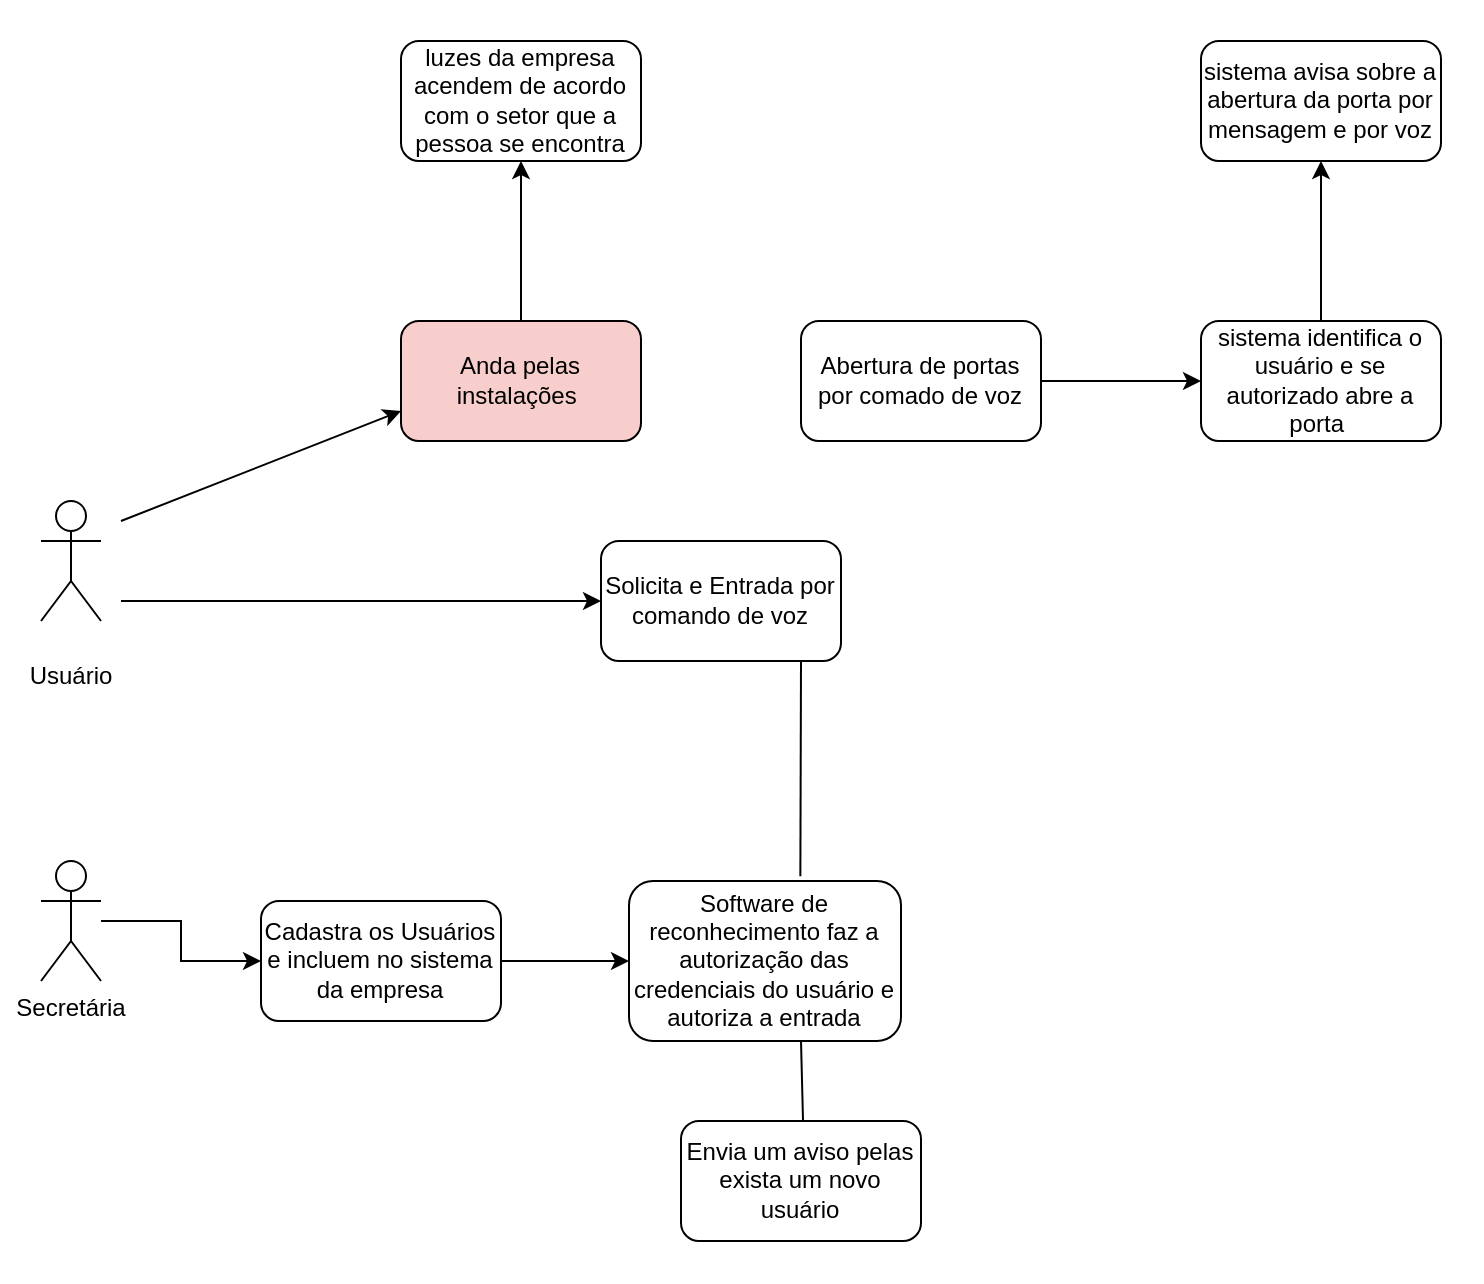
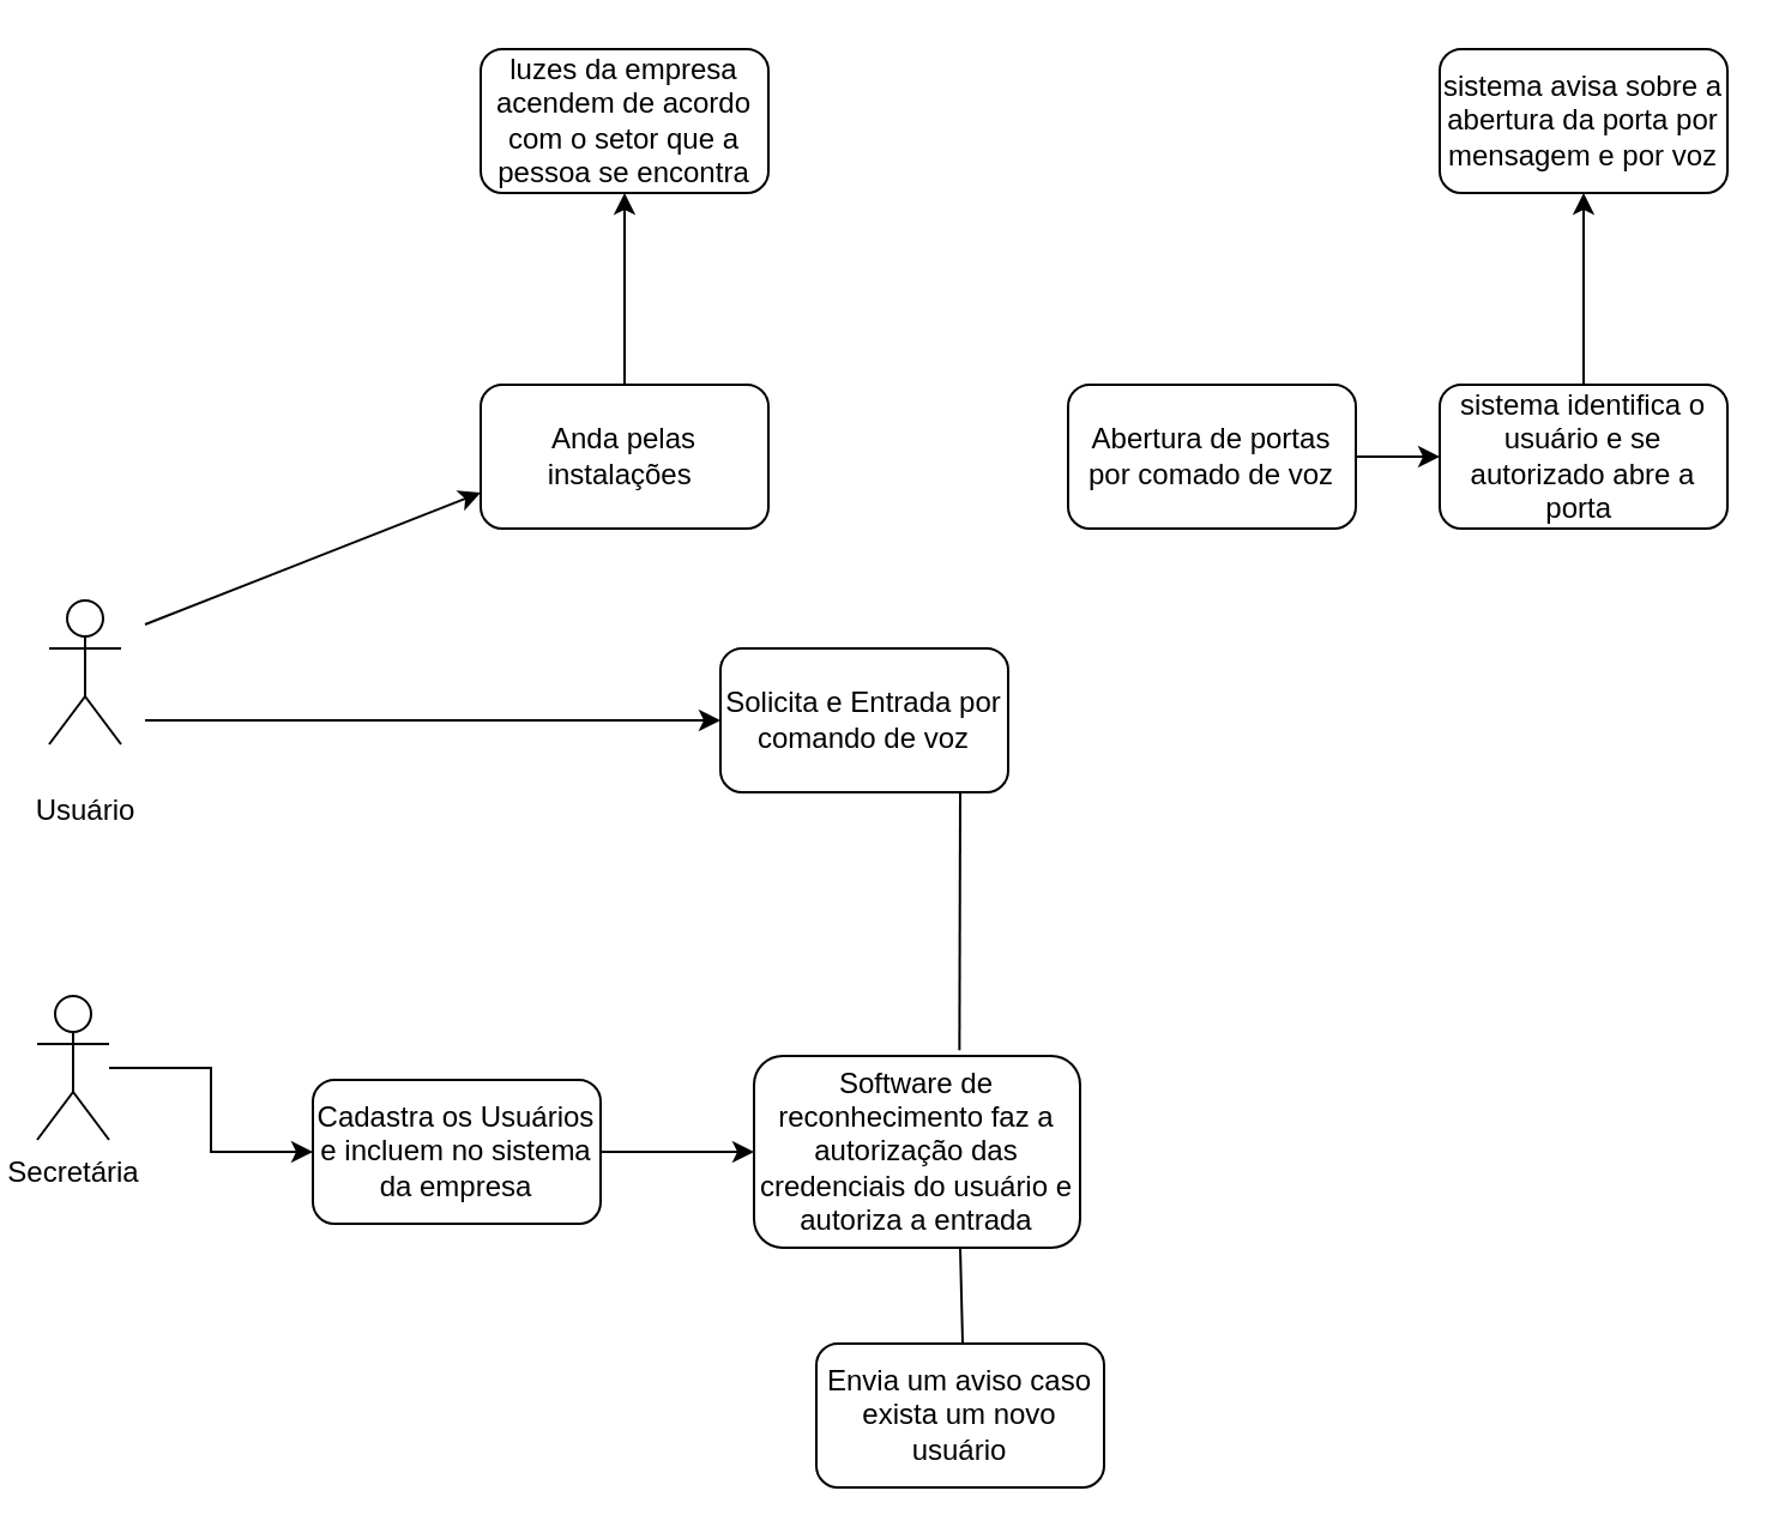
  <mxCell id="0" />
  <mxCell id="1" parent="0" />
  <mxCell id="2" value="&lt;br&gt;&lt;div&gt;Usuário&lt;/div&gt;" style="shape=umlActor;verticalLabelPosition=bottom;verticalAlign=top;html=1;direction=east;" vertex="1" parent="1"><mxGeometry x="20" y="250" width="30" height="60" as="geometry" /></mxCell>
  <mxCell id="3" value="" style="edgeStyle=orthogonalEdgeStyle;rounded=0;orthogonalLoop=1;jettySize=auto;html=1;" edge="1" parent="1" source="4" target="7"><mxGeometry relative="1" as="geometry" /></mxCell>
- <mxCell id="4" value="Secretária" style="shape=umlActor;verticalLabelPosition=bottom;verticalAlign=top;html=1;outlineConnect=0;" vertex="1" parent="1"><mxGeometry x="20" y="430" width="30" height="60" as="geometry" /></mxCell>
+ <mxCell id="4" value="Secretária" style="shape=umlActor;verticalLabelPosition=bottom;verticalAlign=top;html=1;outlineConnect=0;" vertex="1" parent="1"><mxGeometry x="15" y="415" width="30" height="60" as="geometry" /></mxCell>
  <mxCell id="5" value="" style="endArrow=classic;html=1;rounded=0;entryX=0;entryY=0.5;entryDx=0;entryDy=0;" edge="1" parent="1" target="9"><mxGeometry width="50" height="50" relative="1" as="geometry"><mxPoint x="60" y="300" as="sourcePoint" /><mxPoint x="200" y="300" as="targetPoint" /><Array as="points" /></mxGeometry></mxCell>
  <mxCell id="6" style="edgeStyle=orthogonalEdgeStyle;rounded=0;orthogonalLoop=1;jettySize=auto;html=1;" edge="1" parent="1" source="7" target="8"><mxGeometry relative="1" as="geometry"><mxPoint x="330" y="480" as="targetPoint" /></mxGeometry></mxCell>
  <mxCell id="7" value="Cadastra os Usuários e incluem no sistema da empresa" style="rounded=1;whiteSpace=wrap;html=1;" vertex="1" parent="1"><mxGeometry x="130" y="450" width="120" height="60" as="geometry" /></mxCell>
  <mxCell id="8" value="Software de reconhecimento faz a autorização das credenciais do usuário e autoriza a entrada" style="rounded=1;whiteSpace=wrap;html=1;" vertex="1" parent="1"><mxGeometry x="314" y="440" width="136" height="80" as="geometry" /></mxCell>
  <mxCell id="9" value="Solicita e Entrada por comando de voz" style="rounded=1;whiteSpace=wrap;html=1;" vertex="1" parent="1"><mxGeometry x="300" y="270" width="120" height="60" as="geometry" /></mxCell>
  <mxCell id="10" value="" style="endArrow=none;html=1;rounded=0;exitX=0.63;exitY=-0.029;exitDx=0;exitDy=0;exitPerimeter=0;" edge="1" parent="1" source="8"><mxGeometry width="50" height="50" relative="1" as="geometry"><mxPoint x="324" y="390" as="sourcePoint" /><mxPoint x="400" y="330" as="targetPoint" /></mxGeometry></mxCell>
  <mxCell id="11" value="" style="endArrow=none;html=1;rounded=0;entryX=1;entryY=1;entryDx=0;entryDy=0;exitX=0.842;exitY=0.017;exitDx=0;exitDy=0;exitPerimeter=0;" edge="1" parent="1"><mxGeometry width="50" height="50" relative="1" as="geometry"><mxPoint x="401.04" y="561.02" as="sourcePoint" /><mxPoint x="400" y="520" as="targetPoint" /></mxGeometry></mxCell>
- <mxCell id="12" value="Envia um aviso pelas exista um novo usuário" style="rounded=1;whiteSpace=wrap;html=1;" vertex="1" parent="1"><mxGeometry x="340" y="560" width="120" height="60" as="geometry" /></mxCell>
+ <mxCell id="12" value="Envia um aviso caso exista um novo usuário" style="rounded=1;whiteSpace=wrap;html=1;" vertex="1" parent="1"><mxGeometry x="340" y="560" width="120" height="60" as="geometry" /></mxCell>
  <mxCell id="13" value="" style="edgeStyle=orthogonalEdgeStyle;rounded=0;orthogonalLoop=1;jettySize=auto;html=1;" edge="1" parent="1" source="14" target="21"><mxGeometry relative="1" as="geometry" /></mxCell>
- <mxCell id="14" value="Anda pelas instalações&amp;nbsp;" style="rounded=1;whiteSpace=wrap;html=1;fillColor=#f8cecc;" vertex="1" parent="1"><mxGeometry x="200" y="160" width="120" height="60" as="geometry" /></mxCell>
+ <mxCell id="14" value="Anda pelas instalações&amp;nbsp;" style="rounded=1;whiteSpace=wrap;html=1;" vertex="1" parent="1"><mxGeometry x="200" y="160" width="120" height="60" as="geometry" /></mxCell>
  <mxCell id="15" value="" style="endArrow=classic;html=1;rounded=0;entryX=0;entryY=0.75;entryDx=0;entryDy=0;" edge="1" parent="1" target="14"><mxGeometry width="50" height="50" relative="1" as="geometry"><mxPoint x="60" y="260" as="sourcePoint" /><mxPoint x="110" y="210" as="targetPoint" /></mxGeometry></mxCell>
  <mxCell id="16" value="" style="edgeStyle=orthogonalEdgeStyle;rounded=0;orthogonalLoop=1;jettySize=auto;html=1;" edge="1" parent="1" source="17" target="19"><mxGeometry relative="1" as="geometry" /></mxCell>
- <mxCell id="17" value="Abertura de portas por comado de voz" style="whiteSpace=wrap;html=1;rounded=1;" vertex="1" parent="1"><mxGeometry x="400" y="160" width="120" height="60" as="geometry" /></mxCell>
+ <mxCell id="17" value="Abertura de portas por comado de voz" style="whiteSpace=wrap;html=1;rounded=1;" vertex="1" parent="1"><mxGeometry x="445" y="160" width="120" height="60" as="geometry" /></mxCell>
  <mxCell id="18" value="" style="edgeStyle=orthogonalEdgeStyle;rounded=0;orthogonalLoop=1;jettySize=auto;html=1;" edge="1" parent="1" source="19" target="20"><mxGeometry relative="1" as="geometry" /></mxCell>
  <mxCell id="19" value="sistema identifica o usuário e se autorizado abre a porta&amp;nbsp;" style="whiteSpace=wrap;html=1;rounded=1;" vertex="1" parent="1"><mxGeometry x="600" y="160" width="120" height="60" as="geometry" /></mxCell>
  <mxCell id="20" value="sistema avisa sobre a abertura da porta por mensagem e por voz" style="whiteSpace=wrap;html=1;rounded=1;" vertex="1" parent="1"><mxGeometry x="600" y="20" width="120" height="60" as="geometry" /></mxCell>
  <mxCell id="21" value="luzes da empresa acendem de acordo com o setor que a pessoa se encontra" style="whiteSpace=wrap;html=1;rounded=1;" vertex="1" parent="1"><mxGeometry x="200" y="20" width="120" height="60" as="geometry" /></mxCell>
